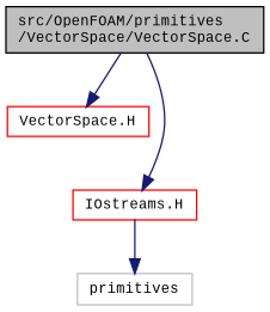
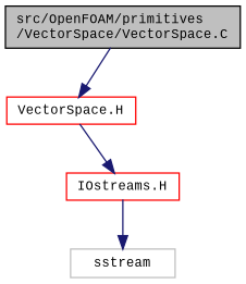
  digraph {
    fontname="Liberation Mono"
    node [color=red fontname="Liberation Mono" fontsize=10 shape=record]
    edge [color=midnightblue fontname="Liberation Mono" fontsize=10 labelfontname=FreeSans labelfontsize=10 style=solid]
    n1 [color=black fillcolor=grey75 fontcolor=black height=0.2 label="src/OpenFOAM/primitives\l/VectorSpace/VectorSpace.C" style=filled width=0.4]
    n2 [height=0.2 label="VectorSpace.H" width=0.4]
    n3 [height=0.2 label="IOstreams.H" width=0.4]
-   n4 [color=grey75 height=0.2 label=primitives width=0.4]
+   n4 [color=grey75 height=0.2 label=sstream width=0.4]
    n1 -> n2
-   n1 -> n3
+   n2 -> n3
    n3 -> n4
  }
